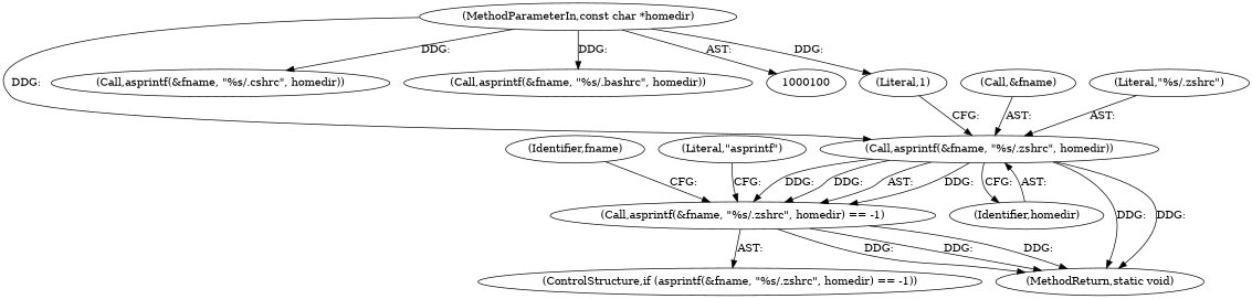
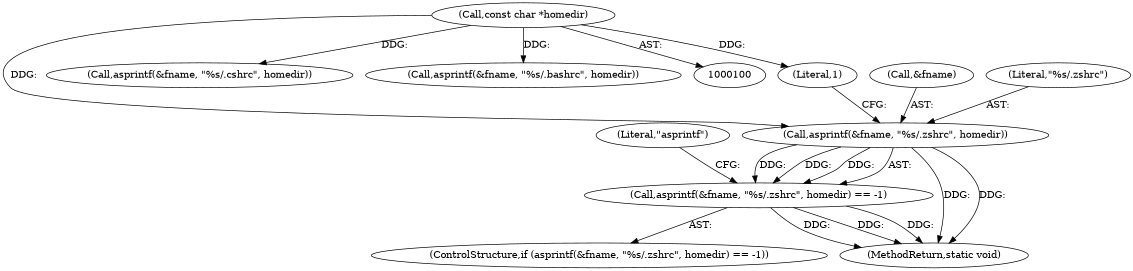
  digraph {
    n1 [label="(Call,asprintf(&fname, \"%s/.zshrc\", homedir))"]
    n2 [label="(Call,asprintf(&fname, \"%s/.zshrc\", homedir) == -1)"]
-   n3 [label="(Identifier,homedir)"]
    n4 [label="(MethodReturn,static void)"]
    n5 [label="(ControlStructure,if (asprintf(&fname, \"%s/.zshrc\", homedir) == -1))"]
-   n6 [label="(MethodParameterIn,const char *homedir)"]
+   n6 [label="(Call,const char *homedir)"]
    n7 [label="(Call,asprintf(&fname, \"%s/.cshrc\", homedir))"]
    n8 [label="(Call,asprintf(&fname, \"%s/.bashrc\", homedir))"]
    1000100
    n10 [label="(Literal,1)"]
    n11 [label="(Call,&fname)"]
    n12 [label="(Literal,\"%s/.zshrc\")"]
-   n13 [label="(Identifier,fname)"]
    n14 [label="(Literal,\"asprintf\")"]
    n1 -> n2 [label="AST: "]
    n1 -> n2 [label="DDG: "]
    n1 -> n2 [label="DDG: "]
    n1 -> n2 [label="DDG: "]
-   n1 -> n3 [label="CFG: "]
    n1 -> n4 [label="DDG: "]
    n1 -> n4 [label="DDG: "]
    n2 -> n4 [label="DDG: "]
    n2 -> n4 [label="DDG: "]
    n2 -> n4 [label="DDG: "]
    n2 -> n5 [label="AST: "]
-   n3 -> n1 [label="AST: "]
    n6 -> n1 [label="DDG: "]
    n6 -> n7 [label="DDG: "]
    n6 -> n8 [label="DDG: "]
    n6 -> 1000100 [label="AST: "]
    n6 -> n10 [label="DDG: "]
    n10 -> n1 [label="CFG: "]
    n11 -> n1 [label="AST: "]
    n12 -> n1 [label="AST: "]
-   n13 -> n2 [label="CFG: "]
    n14 -> n2 [label="CFG: "]
  }
